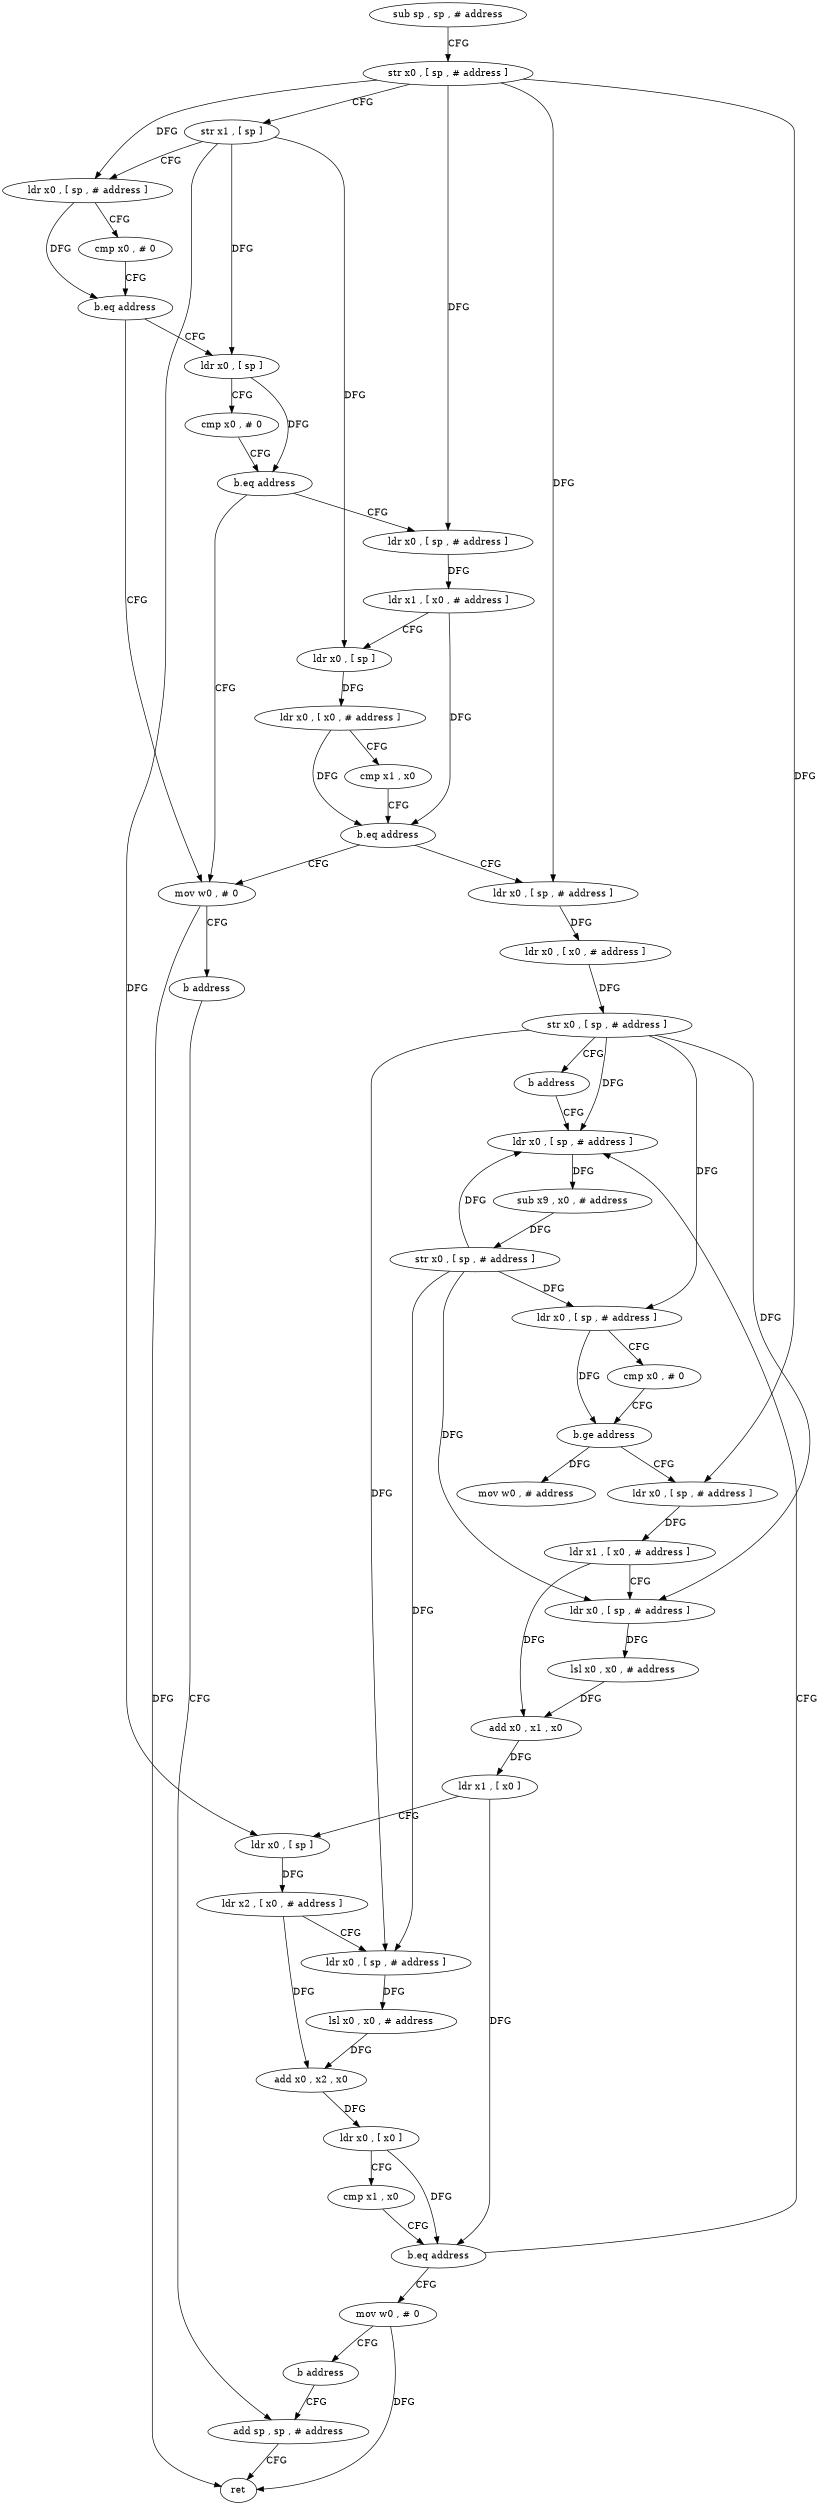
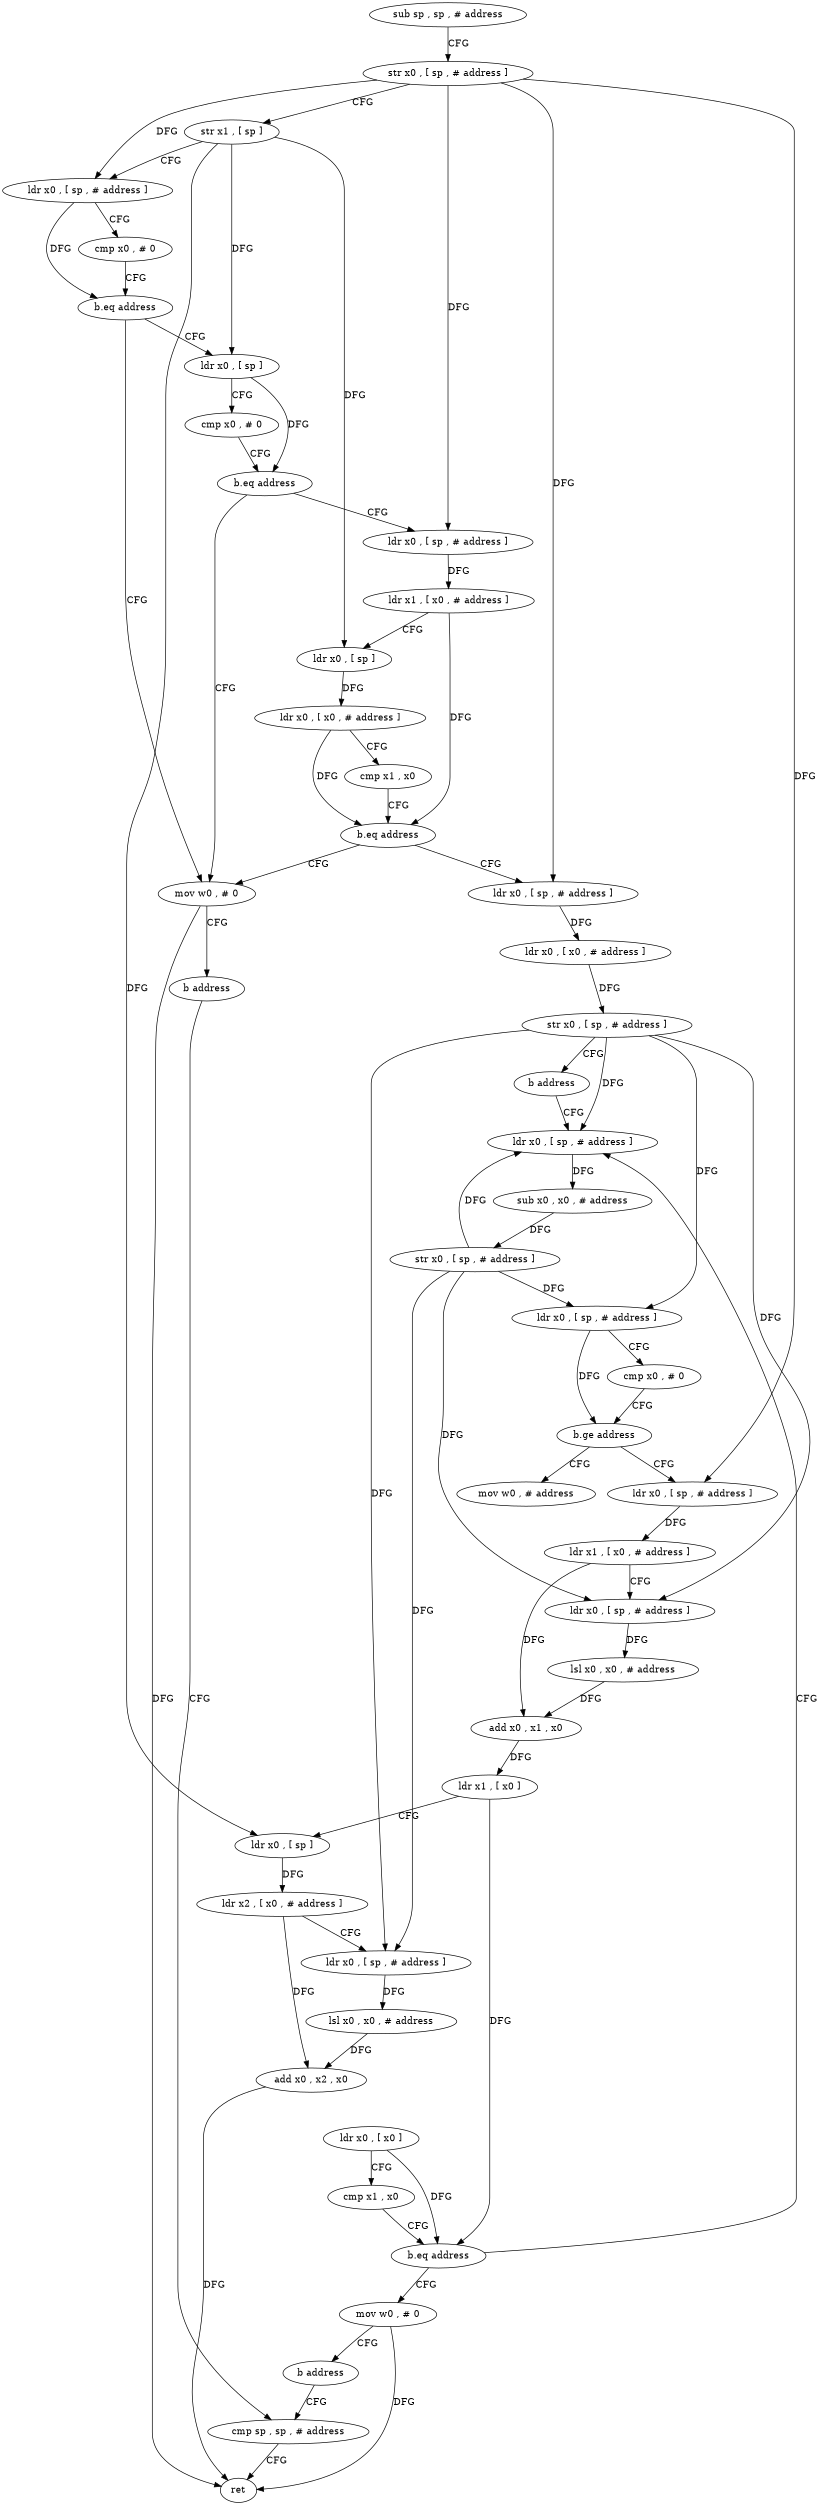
  digraph {
    n1 [label="sub sp , sp , # address"]
    n2 [label="str x0 , [ sp , # address ]"]
    n3 [label="str x1 , [ sp ]"]
    n4 [label="ldr x0 , [ sp , # address ]"]
    n5 [label="ldr x0 , [ sp , # address ]"]
    n6 [label="ldr x0 , [ sp , # address ]"]
    n7 [label="ldr x0 , [ sp , # address ]"]
    n8 [label="ldr x0 , [ sp ]"]
    n9 [label="ldr x0 , [ sp ]"]
    n10 [label="ldr x0 , [ sp ]"]
    n11 [label="cmp x0 , # 0"]
    n12 [label="b.eq address"]
    n13 [label="ldr x1 , [ x0 , # address ]"]
    n14 [label="ldr x0 , [ x0 , # address ]"]
    n15 [label="ldr x1 , [ x0 , # address ]"]
    n16 [label="cmp x0 , # 0"]
    n17 [label="b.eq address"]
    n18 [label="ldr x0 , [ x0 , # address ]"]
    n19 [label="ldr x2 , [ x0 , # address ]"]
    n20 [label="mov w0 , # 0"]
    n21 [label="b address"]
    n22 [label=ret]
-   n23 [label="add sp , sp , # address"]
+   n23 [label="cmp sp , sp , # address"]
    n24 [label="b.eq address"]
    n25 [label="cmp x1 , x0"]
    n26 [label="str x0 , [ sp , # address ]"]
    n27 [label="b address"]
    n28 [label="ldr x0 , [ sp , # address ]"]
    n29 [label="ldr x0 , [ sp , # address ]"]
    n30 [label="ldr x0 , [ sp , # address ]"]
    n31 [label="ldr x0 , [ sp , # address ]"]
-   n32 [label="sub x9 , x0 , # address"]
+   n32 [label="sub x0 , x0 , # address"]
    n33 [label="cmp x0 , # 0"]
    n34 [label="b.ge address"]
    n35 [label="lsl x0 , x0 , # address"]
    n36 [label="lsl x0 , x0 , # address"]
    n37 [label="str x0 , [ sp , # address ]"]
    n38 [label="mov w0 , # address"]
    n39 [label="add x0 , x1 , x0"]
    n40 [label="ldr x1 , [ x0 ]"]
    n41 [label="b.eq address"]
    n42 [label="mov w0 , # 0"]
    n43 [label="add x0 , x2 , x0"]
    n44 [label="ldr x0 , [ x0 ]"]
    n45 [label="cmp x1 , x0"]
    n46 [label="b address"]
    n1 -> n2 [label=CFG]
    n2 -> n3 [label=CFG]
    n2 -> n4 [label=DFG]
    n2 -> n5 [label=DFG]
    n2 -> n6 [label=DFG]
    n2 -> n7 [label=DFG]
    n3 -> n4 [label=CFG]
    n3 -> n8 [label=DFG]
    n3 -> n9 [label=DFG]
    n3 -> n10 [label=DFG]
    n4 -> n11 [label=CFG]
    n4 -> n12 [label=DFG]
    n5 -> n13 [label=DFG]
    n6 -> n14 [label=DFG]
    n7 -> n15 [label=DFG]
    n8 -> n16 [label=CFG]
    n8 -> n17 [label=DFG]
    n9 -> n18 [label=DFG]
    n10 -> n19 [label=DFG]
    n11 -> n12 [label=CFG]
    n12 -> n8 [label=CFG]
    n12 -> n20 [label=CFG]
    n13 -> n9 [label=CFG]
    n13 -> n24 [label=DFG]
    n14 -> n26 [label=DFG]
    n15 -> n30 [label=CFG]
    n15 -> n39 [label=DFG]
    n16 -> n17 [label=CFG]
    n17 -> n5 [label=CFG]
    n17 -> n20 [label=CFG]
    n18 -> n24 [label=DFG]
    n18 -> n25 [label=CFG]
    n19 -> n31 [label=CFG]
    n19 -> n43 [label=DFG]
    n20 -> n21 [label=CFG]
    n20 -> n22 [label=DFG]
    n21 -> n23 [label=CFG]
    n23 -> n22 [label=CFG]
    n24 -> n6 [label=CFG]
    n24 -> n20 [label=CFG]
    n25 -> n24 [label=CFG]
    n26 -> n27 [label=CFG]
    n26 -> n28 [label=DFG]
    n26 -> n29 [label=DFG]
    n26 -> n30 [label=DFG]
    n26 -> n31 [label=DFG]
    n27 -> n28 [label=CFG]
    n28 -> n32 [label=DFG]
    n29 -> n33 [label=CFG]
    n29 -> n34 [label=DFG]
    n30 -> n35 [label=DFG]
    n31 -> n36 [label=DFG]
    n32 -> n37 [label=DFG]
    n33 -> n34 [label=CFG]
    n34 -> n7 [label=CFG]
-   n34 -> n38 [label=DFG]
+   n34 -> n38 [label=CFG]
    n35 -> n39 [label=DFG]
    n36 -> n43 [label=DFG]
    n37 -> n28 [label=DFG]
    n37 -> n29 [label=DFG]
    n37 -> n30 [label=DFG]
    n37 -> n31 [label=DFG]
    n39 -> n40 [label=DFG]
    n40 -> n10 [label=CFG]
    n40 -> n41 [label=DFG]
    n41 -> n28 [label=CFG]
    n41 -> n42 [label=CFG]
    n42 -> n22 [label=DFG]
    n42 -> n46 [label=CFG]
-   n43 -> n44 [label=DFG]
+   n43 -> n22 [label=DFG]
    n44 -> n41 [label=DFG]
    n44 -> n45 [label=CFG]
    n45 -> n41 [label=CFG]
    n46 -> n23 [label=CFG]
  }
